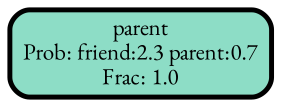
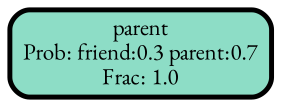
  graph {
    ranksep="0 equally"
    splines=straight
    fontname="EB Garamond"
-   n1 [color=black fillcolor="#8dddc6" fontcolor=black fontname="EB Garamond" label="parent\nProb: friend:2.3 parent:0.7\nFrac: 1.0" penwidth=3 shape=box style="filled, rounded"]
+   n1 [color=black fillcolor="#8dddc6" fontcolor=black fontname="EB Garamond" label="parent\nProb: friend:0.3 parent:0.7\nFrac: 1.0" penwidth=3 shape=box style="filled, rounded"]
    subgraph sub_1 {
      rank=same
    }
  }
